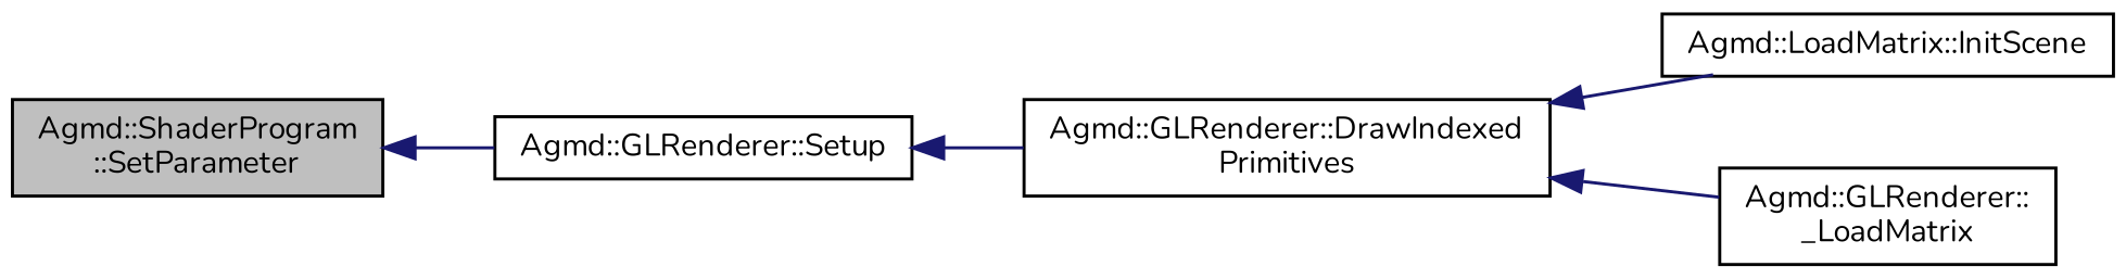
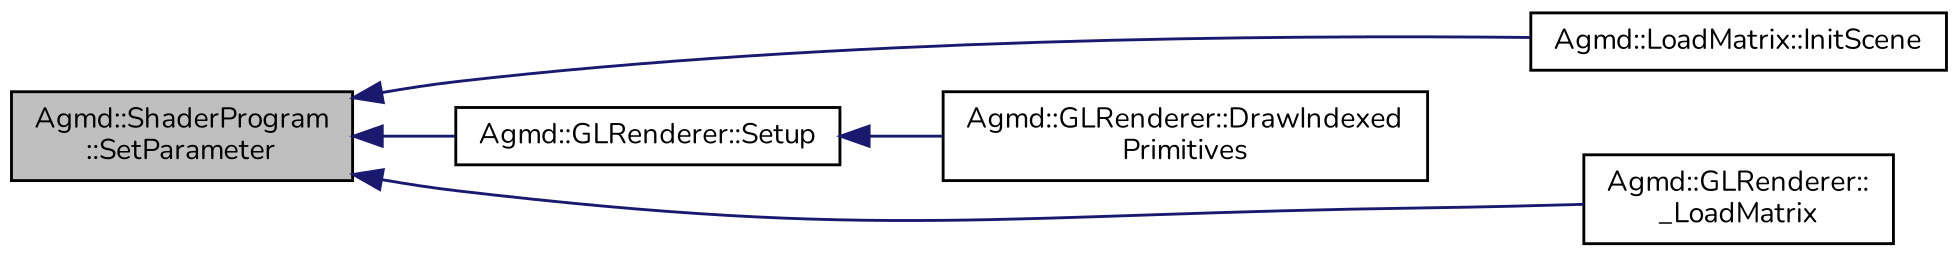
  digraph {
    fontname=Nunito
    rankdir=LR
    node [color=black fillcolor=white fontname=Nunito fontsize=10 shape=record style=filled]
    edge [color=midnightblue dir=back fontname=Nunito fontsize=10 labelfontname=Helvetica labelfontsize=10 style=solid]
    n1 [fillcolor=grey75 fontcolor=black height=0.2 label="Agmd::ShaderProgram\l::SetParameter" width=0.4]
    n2 [height=0.2 label="Agmd::GLRenderer::Setup" width=0.4]
    n3 [height=0.2 label="Agmd::LoadMatrix::InitScene" width=0.4]
    n4 [height=0.2 label="Agmd::GLRenderer::\l_LoadMatrix" width=0.4]
    n5 [height=0.2 label="Agmd::GLRenderer::DrawIndexed\lPrimitives" width=0.4]
    n1 -> n2
-   n5 -> n3
-   n5 -> n4
+   n1 -> n3
+   n1 -> n4
    n2 -> n5
  }
